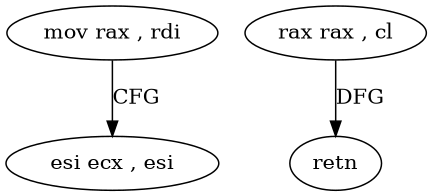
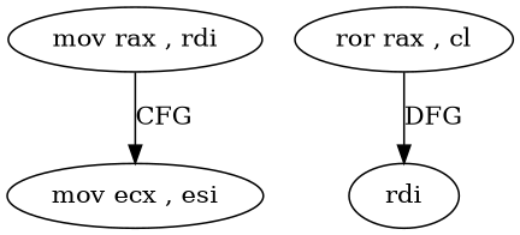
  digraph {
    n1 [label="mov rax , rdi"]
-   n2 [label="esi ecx , esi"]
-   n3 [label="rax rax , cl"]
-   n4 [label=retn]
+   n2 [label="mov ecx , esi"]
+   n3 [label="ror rax , cl"]
+   n4 [label=rdi]
    n1 -> n2 [label=CFG]
    n3 -> n4 [label=DFG]
  }
